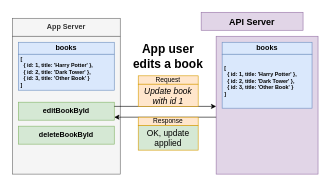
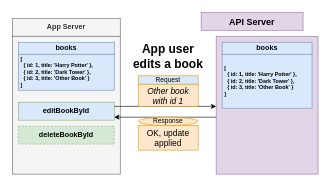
  <mxCell id="0" />
  <mxCell id="1" parent="0" />
  <mxCell id="2" value="App Server" style="rounded=0;whiteSpace=wrap;html=1;fontSize=12;fillColor=#f5f5f5;strokeColor=#666666;fontColor=#333333;fontStyle=1" vertex="1" parent="1"><mxGeometry x="20" y="30" width="180" height="30" as="geometry" /></mxCell>
  <mxCell id="3" value="" style="rounded=0;whiteSpace=wrap;html=1;fontSize=12;fillColor=#f5f5f5;strokeColor=#666666;fontColor=#333333;" vertex="1" parent="1"><mxGeometry x="20" y="60" width="180" height="230" as="geometry" /></mxCell>
  <mxCell id="4" value="books" style="rounded=0;whiteSpace=wrap;html=1;fontSize=12;fontStyle=1;fillColor=#dae8fc;strokeColor=#6c8ebf;" vertex="1" parent="1"><mxGeometry x="30" y="70" width="160" height="20" as="geometry" /></mxCell>
- <mxCell id="5" value="editBookById" style="rounded=0;whiteSpace=wrap;html=1;fontSize=12;fontStyle=1;fillColor=#d5e8d4;strokeColor=#82b366;" vertex="1" parent="1"><mxGeometry x="30" y="170" width="160" height="30" as="geometry" /></mxCell>
- <mxCell id="6" value="deleteBookById" style="rounded=0;whiteSpace=wrap;html=1;fontSize=12;fontStyle=1;fillColor=#d5e8d4;strokeColor=#82b366;" vertex="1" parent="1"><mxGeometry x="30" y="210" width="160" height="30" as="geometry" /></mxCell>
+ <mxCell id="5" value="editBookById" style="rounded=0;whiteSpace=wrap;html=1;fontSize=12;fontStyle=1;fillColor=#dae8fc;strokeColor=#82b366;" vertex="1" parent="1"><mxGeometry x="30" y="170" width="160" height="30" as="geometry" /></mxCell>
+ <mxCell id="6" value="deleteBookById" style="rounded=0;whiteSpace=wrap;html=1;fontSize=12;fontStyle=1;fillColor=#d5e8d4;strokeColor=#82b366;dashed=1;" vertex="1" parent="1"><mxGeometry x="30" y="210" width="160" height="30" as="geometry" /></mxCell>
  <mxCell id="7" value="" style="rounded=0;whiteSpace=wrap;html=1;fontSize=15;fontStyle=1;fillColor=#e1d5e7;strokeColor=#9673a6;" vertex="1" parent="1"><mxGeometry x="360" y="60" width="170" height="230" as="geometry" /></mxCell>
  <mxCell id="8" value="books" style="rounded=0;whiteSpace=wrap;html=1;fontSize=12;fontStyle=1;fillColor=#dae8fc;strokeColor=#6c8ebf;" vertex="1" parent="1"><mxGeometry x="370" y="70" width="150" height="20" as="geometry" /></mxCell>
  <mxCell id="9" value="[&lt;br style=&quot;font-size: 9px;&quot;&gt;&amp;nbsp; { id: 1, title: 'Harry Potter' },&lt;br style=&quot;font-size: 9px;&quot;&gt;&amp;nbsp; { id: 2, title: 'Dark Tower' },&lt;br style=&quot;font-size: 9px;&quot;&gt;&amp;nbsp; { id: 3, title: 'Other Book' }&lt;br style=&quot;font-size: 9px;&quot;&gt;]" style="rounded=0;whiteSpace=wrap;html=1;fontSize=9;fontStyle=1;fillColor=#dae8fc;strokeColor=#6c8ebf;align=left;spacingLeft=2;" vertex="1" parent="1"><mxGeometry x="370" y="90" width="150" height="90" as="geometry" /></mxCell>
  <mxCell id="10" value="&lt;span&gt;[&lt;/span&gt;&lt;br&gt;&lt;span&gt;&amp;nbsp; { id: 1, title: 'Harry Potter' },&lt;/span&gt;&lt;br&gt;&lt;span&gt;&amp;nbsp; { id: 2, title: 'Dark Tower' },&lt;/span&gt;&lt;br&gt;&lt;span&gt;&amp;nbsp; { id: 3, title: 'Other Book' }&lt;/span&gt;&lt;br&gt;&lt;span&gt;]&lt;/span&gt;" style="rounded=0;whiteSpace=wrap;html=1;fontSize=9;fontStyle=1;fillColor=#dae8fc;strokeColor=#6c8ebf;align=left;spacingLeft=2;" vertex="1" parent="1"><mxGeometry x="30" y="90" width="160" height="60" as="geometry" /></mxCell>
  <mxCell id="11" value="API Server" style="rounded=0;whiteSpace=wrap;html=1;fontSize=15;fontStyle=1;fillColor=#e1d5e7;strokeColor=#9673a6;" vertex="1" parent="1"><mxGeometry x="335" y="20" width="170" height="30" as="geometry" /></mxCell>
  <mxCell id="12" value="" style="endArrow=classic;html=1;fontSize=9;" edge="1" parent="1"><mxGeometry width="50" height="50" relative="1" as="geometry"><mxPoint x="190" y="177" as="sourcePoint" /><mxPoint x="360" y="177" as="targetPoint" /></mxGeometry></mxCell>
  <mxCell id="13" value="" style="endArrow=classic;html=1;fontSize=9;" edge="1" parent="1"><mxGeometry width="50" height="50" relative="1" as="geometry"><mxPoint x="360" y="195" as="sourcePoint" /><mxPoint x="190" y="195" as="targetPoint" /></mxGeometry></mxCell>
- <mxCell id="14" value="Request" style="rounded=0;whiteSpace=wrap;html=1;strokeWidth=1;fontSize=11;align=center;fillColor=#ffe6cc;strokeColor=#d79b00;" vertex="1" parent="1"><mxGeometry x="230" y="126" width="100" height="14" as="geometry" /></mxCell>
- <mxCell id="15" value="&lt;i&gt;Update book with id 1&lt;/i&gt;" style="rounded=0;whiteSpace=wrap;html=1;strokeWidth=1;fontSize=14;align=center;fillColor=#ffe6cc;strokeColor=#d79b00;" vertex="1" parent="1"><mxGeometry x="230" y="140" width="100" height="37" as="geometry" /></mxCell>
- <mxCell id="16" value="Response" style="rounded=0;whiteSpace=wrap;html=1;strokeWidth=1;fontSize=11;align=center;fillColor=#ffe6cc;strokeColor=#d79b00;" vertex="1" parent="1"><mxGeometry x="230" y="195" width="100" height="14" as="geometry" /></mxCell>
- <mxCell id="17" value="OK, update applied" style="rounded=0;whiteSpace=wrap;html=1;strokeWidth=1;fontSize=14;align=center;fillColor=#d5e8d4;strokeColor=#d79b00;" vertex="1" parent="1"><mxGeometry x="230" y="209" width="100" height="41" as="geometry" /></mxCell>
+ <mxCell id="14" value="Request" style="rounded=0;whiteSpace=wrap;html=1;strokeWidth=1;fontSize=11;align=center;fillColor=#dae8fc;strokeColor=#d79b00;" vertex="1" parent="1"><mxGeometry x="230" y="126" width="100" height="14" as="geometry" /></mxCell>
+ <mxCell id="15" value="&lt;i&gt;Other book with id 1&lt;/i&gt;" style="rounded=0;whiteSpace=wrap;html=1;strokeWidth=1;fontSize=14;align=center;fillColor=#ffe6cc;strokeColor=#d79b00;" vertex="1" parent="1"><mxGeometry x="230" y="140" width="100" height="37" as="geometry" /></mxCell>
+ <mxCell id="16" value="Response" style="ellipse;whiteSpace=wrap;html=1;strokeWidth=1;fontSize=11;align=center;fillColor=#ffe6cc;strokeColor=#d79b00;" vertex="1" parent="1"><mxGeometry x="230" y="195" width="100" height="14" as="geometry" /></mxCell>
+ <mxCell id="17" value="OK, update applied" style="rounded=0;whiteSpace=wrap;html=1;strokeWidth=1;fontSize=14;align=center;fillColor=#ffe6cc;strokeColor=#d79b00;" vertex="1" parent="1"><mxGeometry x="230" y="209" width="100" height="41" as="geometry" /></mxCell>
  <mxCell id="18" value="App user edits a book" style="text;html=1;strokeColor=none;fillColor=none;align=center;verticalAlign=middle;whiteSpace=wrap;rounded=0;fontSize=20;fontStyle=1" vertex="1" parent="1"><mxGeometry x="215" y="83" width="130" height="20" as="geometry" /></mxCell>
